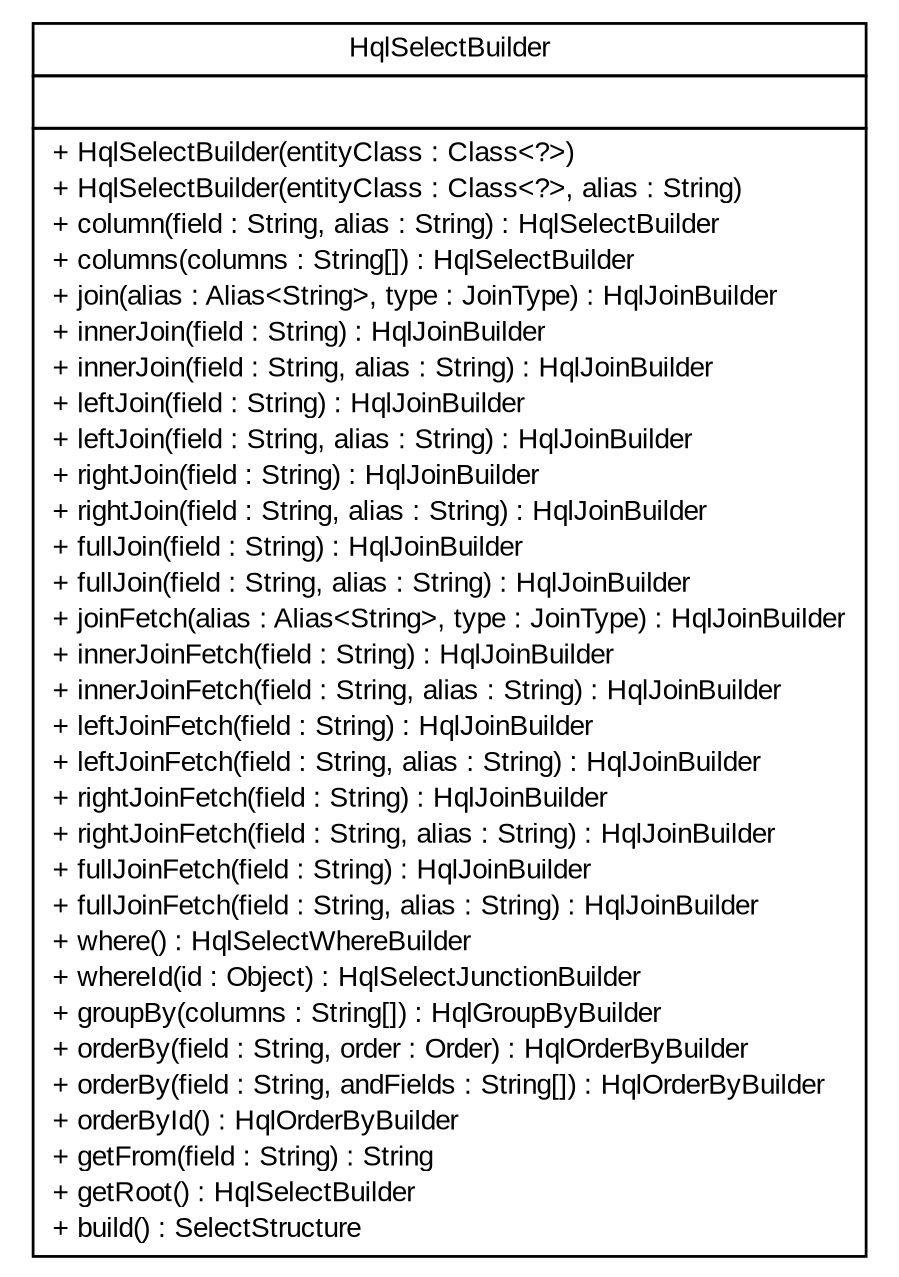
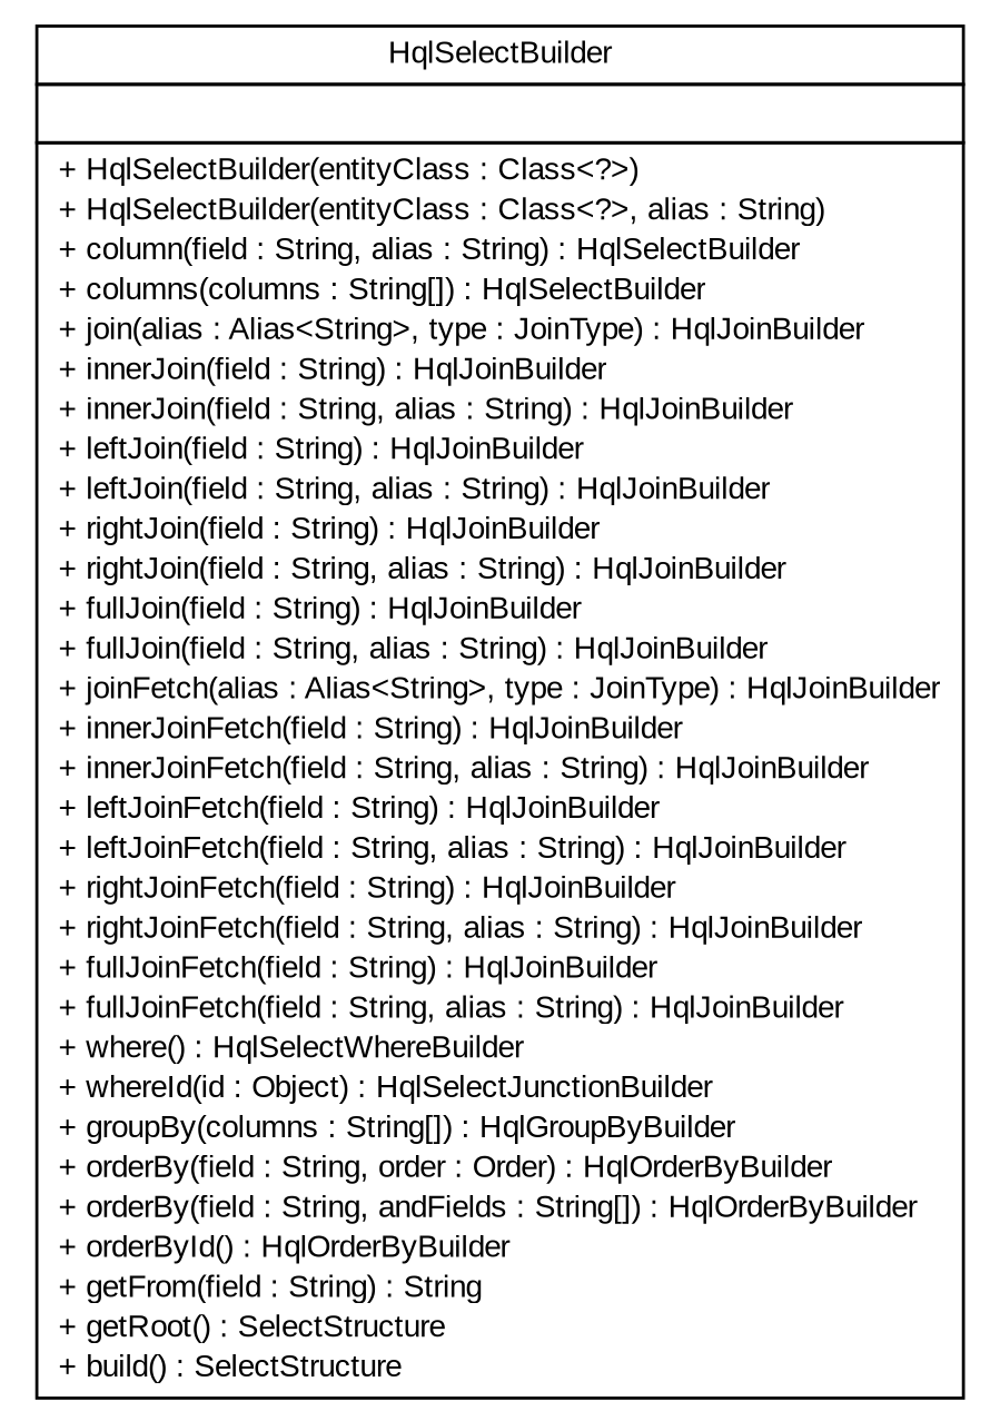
  digraph {
    nodesep=0.25
    ranksep=0.5
-   n1 [fontcolor=black fontname=arial fontsize=10.0 label=<<table title="br.gov.to.sefaz.persistence.query.builder.hql.select.HqlSelectBuilder" border="0" cellborder="1" cellspacing="0" cellpadding="2" port="p" href="./HqlSelectBuilder.html"> 		<tr><td><table border="0" cellspacing="0" cellpadding="1"> <tr><td align="center" balign="center"> HqlSelectBuilder </td></tr> 		</table></td></tr> 		<tr><td><table border="0" cellspacing="0" cellpadding="1"> <tr><td align="left" balign="left">  </td></tr> 		</table></td></tr> 		<tr><td><table border="0" cellspacing="0" cellpadding="1"> <tr><td align="left" balign="left"> + HqlSelectBuilder(entityClass : Class&lt;?&gt;) </td></tr> <tr><td align="left" balign="left"> + HqlSelectBuilder(entityClass : Class&lt;?&gt;, alias : String) </td></tr> <tr><td align="left" balign="left"> + column(field : String, alias : String) : HqlSelectBuilder </td></tr> <tr><td align="left" balign="left"> + columns(columns : String[]) : HqlSelectBuilder </td></tr> <tr><td align="left" balign="left"> + join(alias : Alias&lt;String&gt;, type : JoinType) : HqlJoinBuilder </td></tr> <tr><td align="left" balign="left"> + innerJoin(field : String) : HqlJoinBuilder </td></tr> <tr><td align="left" balign="left"> + innerJoin(field : String, alias : String) : HqlJoinBuilder </td></tr> <tr><td align="left" balign="left"> + leftJoin(field : String) : HqlJoinBuilder </td></tr> <tr><td align="left" balign="left"> + leftJoin(field : String, alias : String) : HqlJoinBuilder </td></tr> <tr><td align="left" balign="left"> + rightJoin(field : String) : HqlJoinBuilder </td></tr> <tr><td align="left" balign="left"> + rightJoin(field : String, alias : String) : HqlJoinBuilder </td></tr> <tr><td align="left" balign="left"> + fullJoin(field : String) : HqlJoinBuilder </td></tr> <tr><td align="left" balign="left"> + fullJoin(field : String, alias : String) : HqlJoinBuilder </td></tr> <tr><td align="left" balign="left"> + joinFetch(alias : Alias&lt;String&gt;, type : JoinType) : HqlJoinBuilder </td></tr> <tr><td align="left" balign="left"> + innerJoinFetch(field : String) : HqlJoinBuilder </td></tr> <tr><td align="left" balign="left"> + innerJoinFetch(field : String, alias : String) : HqlJoinBuilder </td></tr> <tr><td align="left" balign="left"> + leftJoinFetch(field : String) : HqlJoinBuilder </td></tr> <tr><td align="left" balign="left"> + leftJoinFetch(field : String, alias : String) : HqlJoinBuilder </td></tr> <tr><td align="left" balign="left"> + rightJoinFetch(field : String) : HqlJoinBuilder </td></tr> <tr><td align="left" balign="left"> + rightJoinFetch(field : String, alias : String) : HqlJoinBuilder </td></tr> <tr><td align="left" balign="left"> + fullJoinFetch(field : String) : HqlJoinBuilder </td></tr> <tr><td align="left" balign="left"> + fullJoinFetch(field : String, alias : String) : HqlJoinBuilder </td></tr> <tr><td align="left" balign="left"> + where() : HqlSelectWhereBuilder </td></tr> <tr><td align="left" balign="left"> + whereId(id : Object) : HqlSelectJunctionBuilder </td></tr> <tr><td align="left" balign="left"> + groupBy(columns : String[]) : HqlGroupByBuilder </td></tr> <tr><td align="left" balign="left"> + orderBy(field : String, order : Order) : HqlOrderByBuilder </td></tr> <tr><td align="left" balign="left"> + orderBy(field : String, andFields : String[]) : HqlOrderByBuilder </td></tr> <tr><td align="left" balign="left"> + orderById() : HqlOrderByBuilder </td></tr> <tr><td align="left" balign="left"> + getFrom(field : String) : String </td></tr> <tr><td align="left" balign="left"> + getRoot() : HqlSelectBuilder </td></tr> <tr><td align="left" balign="left"> + build() : SelectStructure </td></tr> 		</table></td></tr> 		</table>> shape=plaintext]
+   n1 [fontcolor=black fontname=arial fontsize=10.0 label=<<table title="br.gov.to.sefaz.persistence.query.builder.hql.select.HqlSelectBuilder" border="0" cellborder="1" cellspacing="0" cellpadding="2" port="p" href="./HqlSelectBuilder.html"> 		<tr><td><table border="0" cellspacing="0" cellpadding="1"> <tr><td align="center" balign="center"> HqlSelectBuilder </td></tr> 		</table></td></tr> 		<tr><td><table border="0" cellspacing="0" cellpadding="1"> <tr><td align="left" balign="left">  </td></tr> 		</table></td></tr> 		<tr><td><table border="0" cellspacing="0" cellpadding="1"> <tr><td align="left" balign="left"> + HqlSelectBuilder(entityClass : Class&lt;?&gt;) </td></tr> <tr><td align="left" balign="left"> + HqlSelectBuilder(entityClass : Class&lt;?&gt;, alias : String) </td></tr> <tr><td align="left" balign="left"> + column(field : String, alias : String) : HqlSelectBuilder </td></tr> <tr><td align="left" balign="left"> + columns(columns : String[]) : HqlSelectBuilder </td></tr> <tr><td align="left" balign="left"> + join(alias : Alias&lt;String&gt;, type : JoinType) : HqlJoinBuilder </td></tr> <tr><td align="left" balign="left"> + innerJoin(field : String) : HqlJoinBuilder </td></tr> <tr><td align="left" balign="left"> + innerJoin(field : String, alias : String) : HqlJoinBuilder </td></tr> <tr><td align="left" balign="left"> + leftJoin(field : String) : HqlJoinBuilder </td></tr> <tr><td align="left" balign="left"> + leftJoin(field : String, alias : String) : HqlJoinBuilder </td></tr> <tr><td align="left" balign="left"> + rightJoin(field : String) : HqlJoinBuilder </td></tr> <tr><td align="left" balign="left"> + rightJoin(field : String, alias : String) : HqlJoinBuilder </td></tr> <tr><td align="left" balign="left"> + fullJoin(field : String) : HqlJoinBuilder </td></tr> <tr><td align="left" balign="left"> + fullJoin(field : String, alias : String) : HqlJoinBuilder </td></tr> <tr><td align="left" balign="left"> + joinFetch(alias : Alias&lt;String&gt;, type : JoinType) : HqlJoinBuilder </td></tr> <tr><td align="left" balign="left"> + innerJoinFetch(field : String) : HqlJoinBuilder </td></tr> <tr><td align="left" balign="left"> + innerJoinFetch(field : String, alias : String) : HqlJoinBuilder </td></tr> <tr><td align="left" balign="left"> + leftJoinFetch(field : String) : HqlJoinBuilder </td></tr> <tr><td align="left" balign="left"> + leftJoinFetch(field : String, alias : String) : HqlJoinBuilder </td></tr> <tr><td align="left" balign="left"> + rightJoinFetch(field : String) : HqlJoinBuilder </td></tr> <tr><td align="left" balign="left"> + rightJoinFetch(field : String, alias : String) : HqlJoinBuilder </td></tr> <tr><td align="left" balign="left"> + fullJoinFetch(field : String) : HqlJoinBuilder </td></tr> <tr><td align="left" balign="left"> + fullJoinFetch(field : String, alias : String) : HqlJoinBuilder </td></tr> <tr><td align="left" balign="left"> + where() : HqlSelectWhereBuilder </td></tr> <tr><td align="left" balign="left"> + whereId(id : Object) : HqlSelectJunctionBuilder </td></tr> <tr><td align="left" balign="left"> + groupBy(columns : String[]) : HqlGroupByBuilder </td></tr> <tr><td align="left" balign="left"> + orderBy(field : String, order : Order) : HqlOrderByBuilder </td></tr> <tr><td align="left" balign="left"> + orderBy(field : String, andFields : String[]) : HqlOrderByBuilder </td></tr> <tr><td align="left" balign="left"> + orderById() : HqlOrderByBuilder </td></tr> <tr><td align="left" balign="left"> + getFrom(field : String) : String </td></tr> <tr><td align="left" balign="left"> + getRoot() : SelectStructure </td></tr> <tr><td align="left" balign="left"> + build() : SelectStructure </td></tr> 		</table></td></tr> 		</table>> shape=plaintext]
  }
